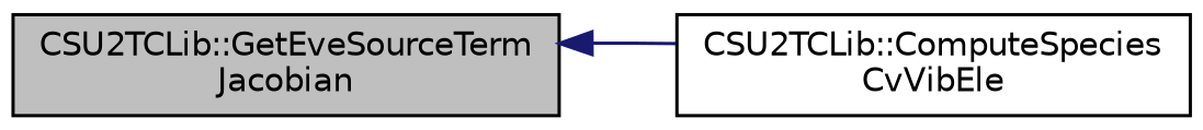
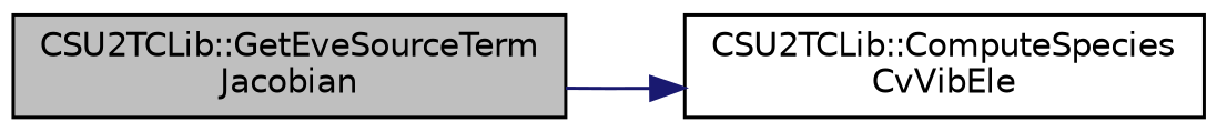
  digraph {
    rankdir=LR
    node [color=black fontname=Helvetica fontsize=10 shape=record style=filled]
    n1 [fillcolor=grey75 fontcolor=black height=0.2 label="CSU2TCLib::GetEveSourceTerm\lJacobian" width=0.4]
    n2 [fillcolor=white height=0.2 label="CSU2TCLib::ComputeSpecies\lCvVibEle" width=0.4]
-   n2 -> n1 [color=midnightblue fontname=Helvetica fontsize=10 labelfontname=Helvetica labelfontsize=10 style=solid]
+   n1 -> n2 [color=midnightblue fontname=Helvetica fontsize=10 labelfontname=Helvetica labelfontsize=10 style=solid]
  }
